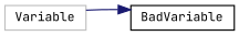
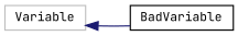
  digraph {
    rankdir=LR
    fontname="JetBrains Mono"
    node [fillcolor=white fontname="JetBrains Mono" fontsize=10 shape=record style=filled]
    n1 [color=grey75 height=0.2 label=Variable width=0.4]
    n2 [color=black height=0.2 label=BadVariable width=0.4]
-   n2 -> n1 [color=midnightblue dir=back fontname="JetBrains Mono" fontsize=10 labelfontname=Helvetica labelfontsize=10 style=solid]
+   n1 -> n2 [color=midnightblue dir=back fontname="JetBrains Mono" fontsize=10 labelfontname=Helvetica labelfontsize=10 style=solid]
  }
